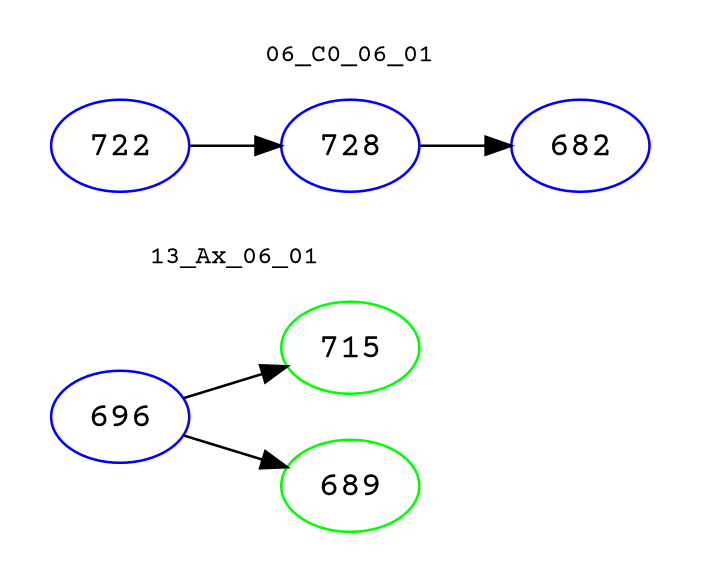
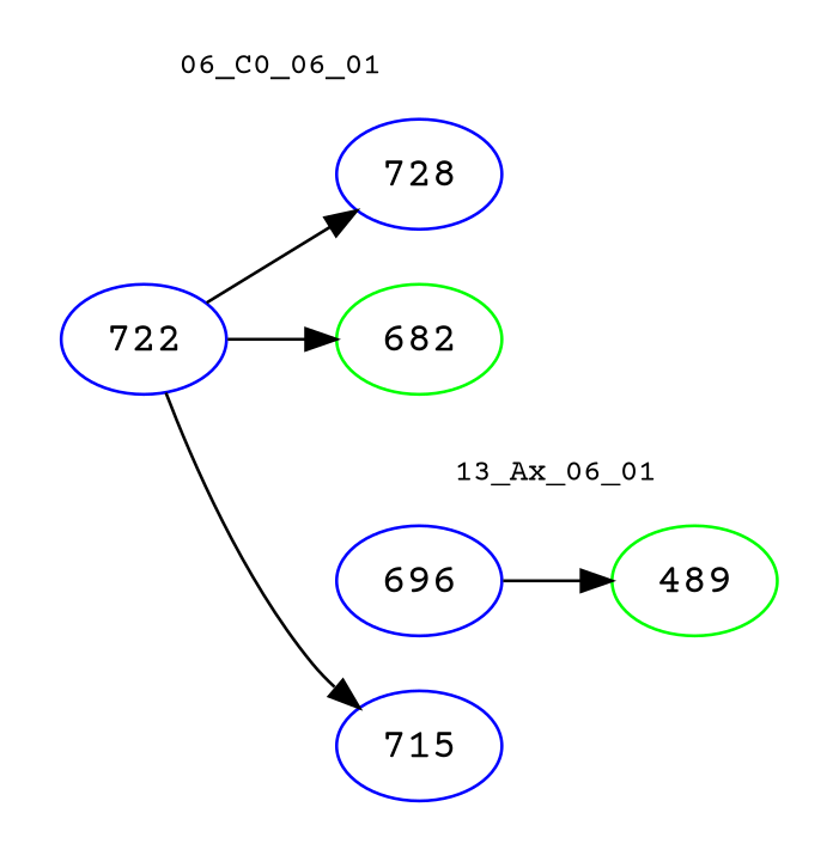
  digraph {
    fontname="Courier Prime"
    rankdir=LR
    node [color=blue fontname="Courier Prime"]
    edge [color=black fontname="Courier Prime"]
    n1 [label=696]
-   n2 [color=green label=689]
-   n3 [color=green label=715]
+   n2 [color=green label=489]
+   n3 [label=715]
    n4 [label=722]
-   n5 [label=682]
+   n5 [color=green label=682]
    n6 [label=728]
    subgraph cluster_1 {
      color=white
      fontsize=10
      label="13_Ax_06_01"
      n1
      n2
      n3
    }
    subgraph cluster_2 {
      color=white
      fontsize=10
      label="06_C0_06_01"
      n4
      n5
      n6
    }
    n1 -> n2
-   n1 -> n3
-   n6 -> n5
+   n4 -> n3
+   n4 -> n5
    n4 -> n6
  }
